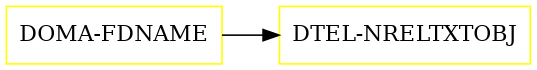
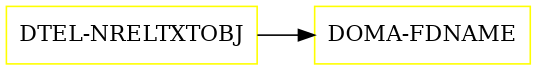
  digraph {
    rankdir=LR
    node [color=yellow shape=box]
    "DTEL-NRELTXTOBJ"
    "DOMA-FDNAME"
-   "DOMA-FDNAME" -> "DTEL-NRELTXTOBJ"
+   "DTEL-NRELTXTOBJ" -> "DOMA-FDNAME"
  }
